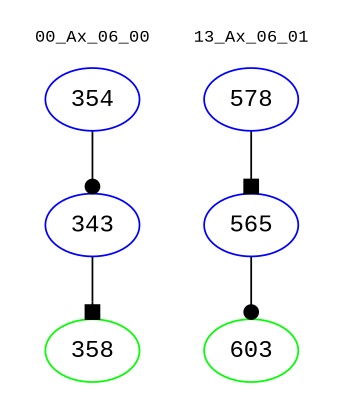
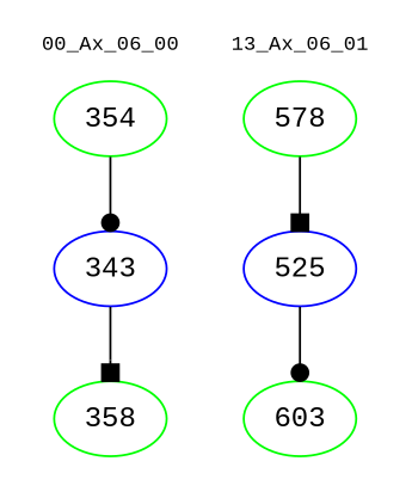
  digraph {
    fontname="Liberation Mono"
    node [color=blue fontname="Liberation Mono"]
    edge [arrowhead=dot color=black fontname="Liberation Mono"]
-   n1 [label=354]
+   n1 [color=green label=354]
    n2 [label=343]
    n3 [color=green label=358]
-   n4 [label=578]
-   n5 [label=565]
+   n4 [color=green label=578]
+   n5 [label=525]
    n6 [color=green label=603]
    subgraph cluster_1 {
      color=white
      fontsize=10
      label="00_Ax_06_00"
      n1
      n2
      n3
    }
    subgraph cluster_2 {
      color=white
      fontsize=10
      label="13_Ax_06_01"
      n4
      n5
      n6
    }
    n1 -> n2
    n2 -> n3 [arrowhead=box]
    n4 -> n5 [arrowhead=box]
    n5 -> n6
  }
